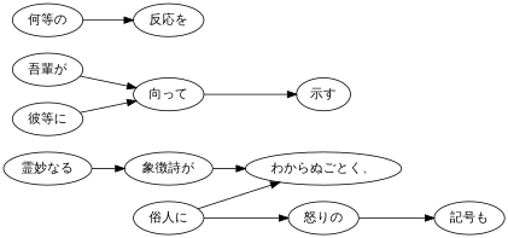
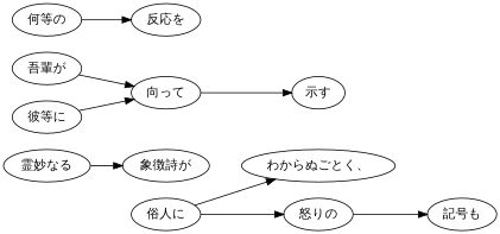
  digraph {
    fontname="PT Serif"
    rankdir=LR
    node [fontname="PT Serif"]
    edge [fontname="PT Serif"]
    n1 [label="俗人に"]
    n2 [label="わからぬごとく、"]
    n3 [label="怒りの"]
    n4 [label="霊妙なる"]
    n5 [label="象徴詩が"]
    n6 [label="吾輩が"]
    n7 [label="向って"]
    n8 [label="示す"]
    n9 [label="彼等に"]
    n10 [label="記号も"]
    n11 [label="何等の"]
    n12 [label="反応を"]
    n1 -> n2
    n1 -> n3
    n3 -> n10
    n4 -> n5
-   n5 -> n2
    n6 -> n7
    n7 -> n8
    n9 -> n7
    n11 -> n12
  }
